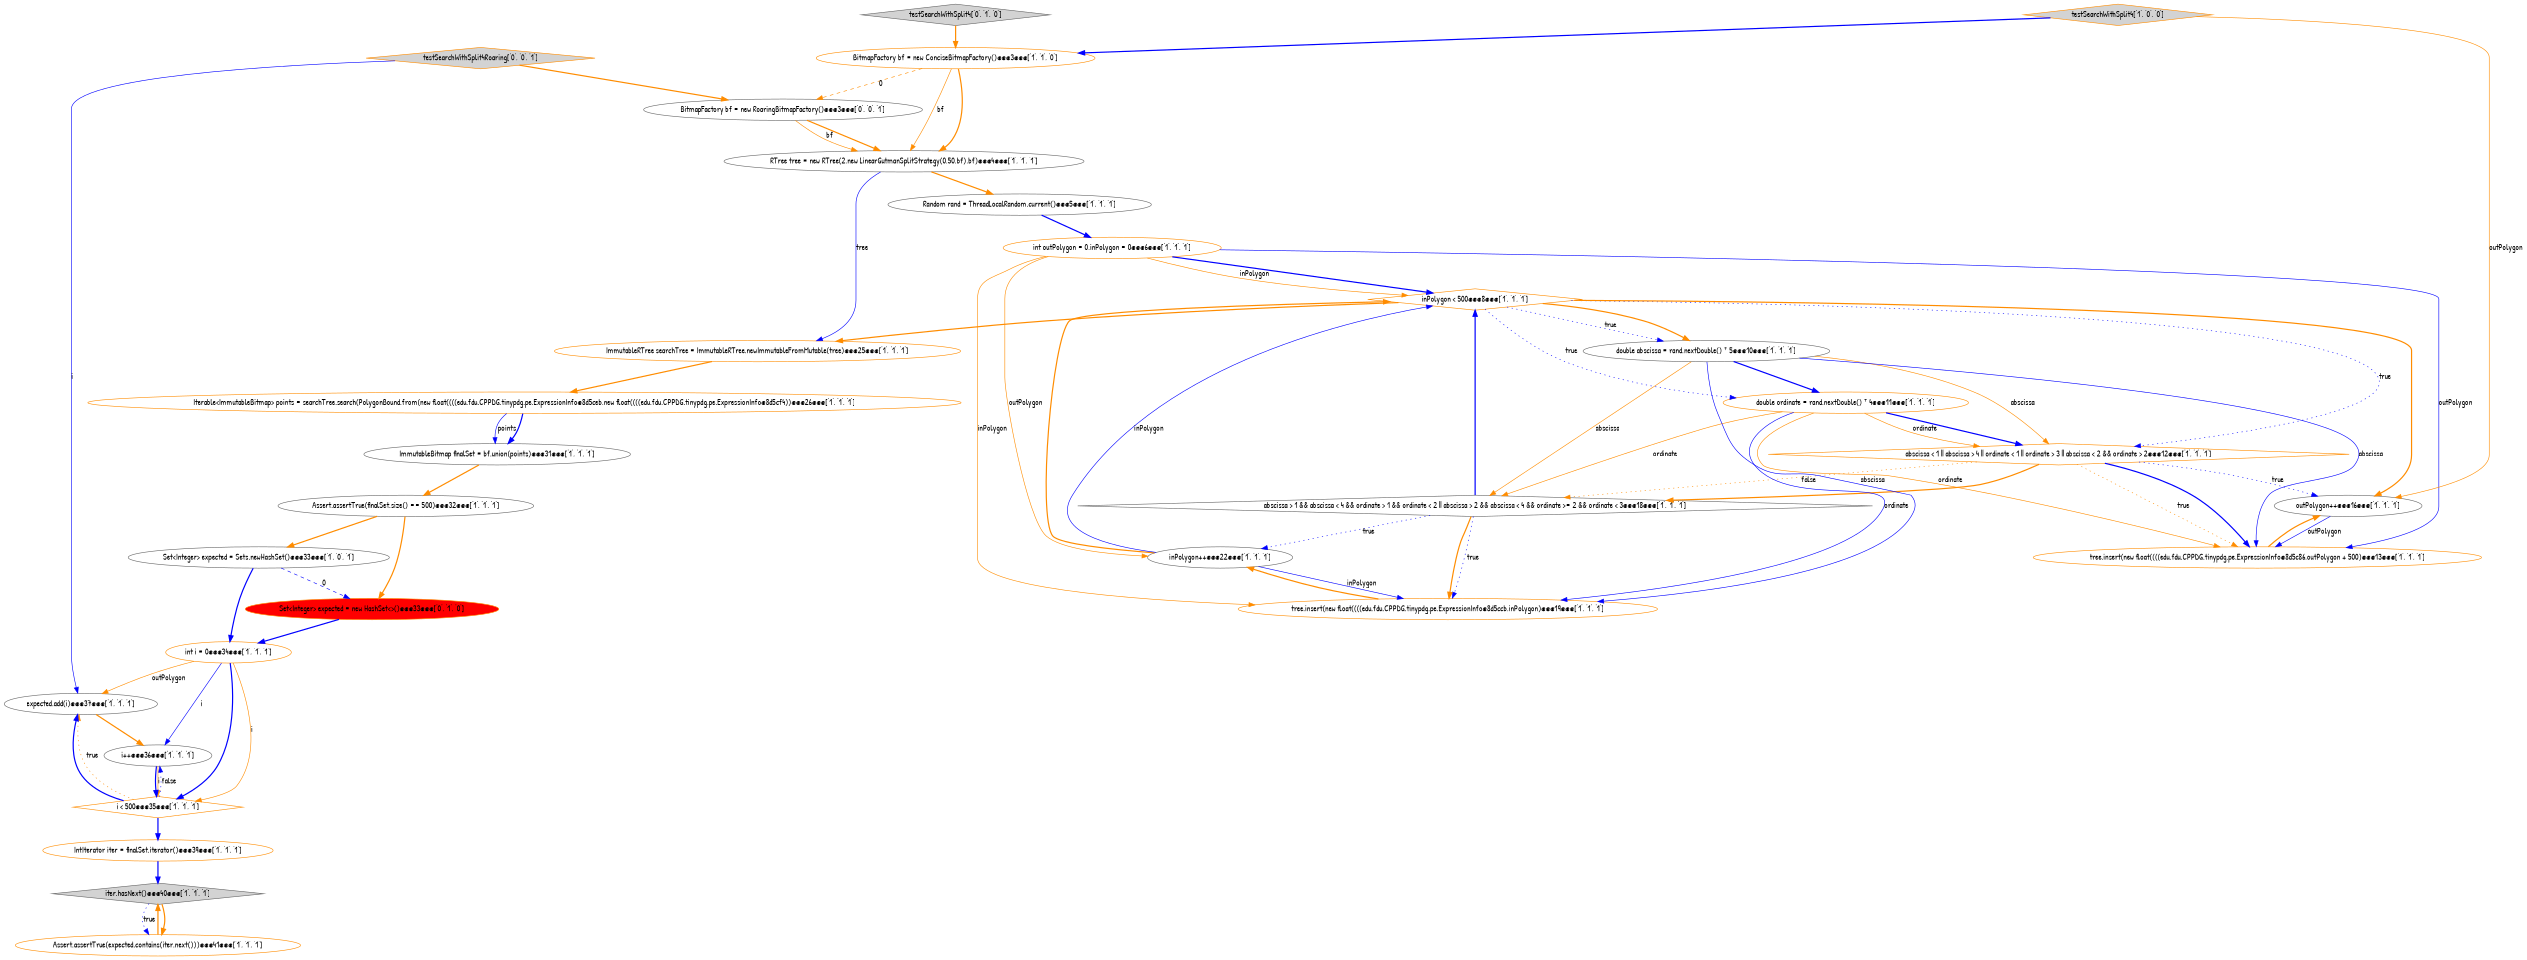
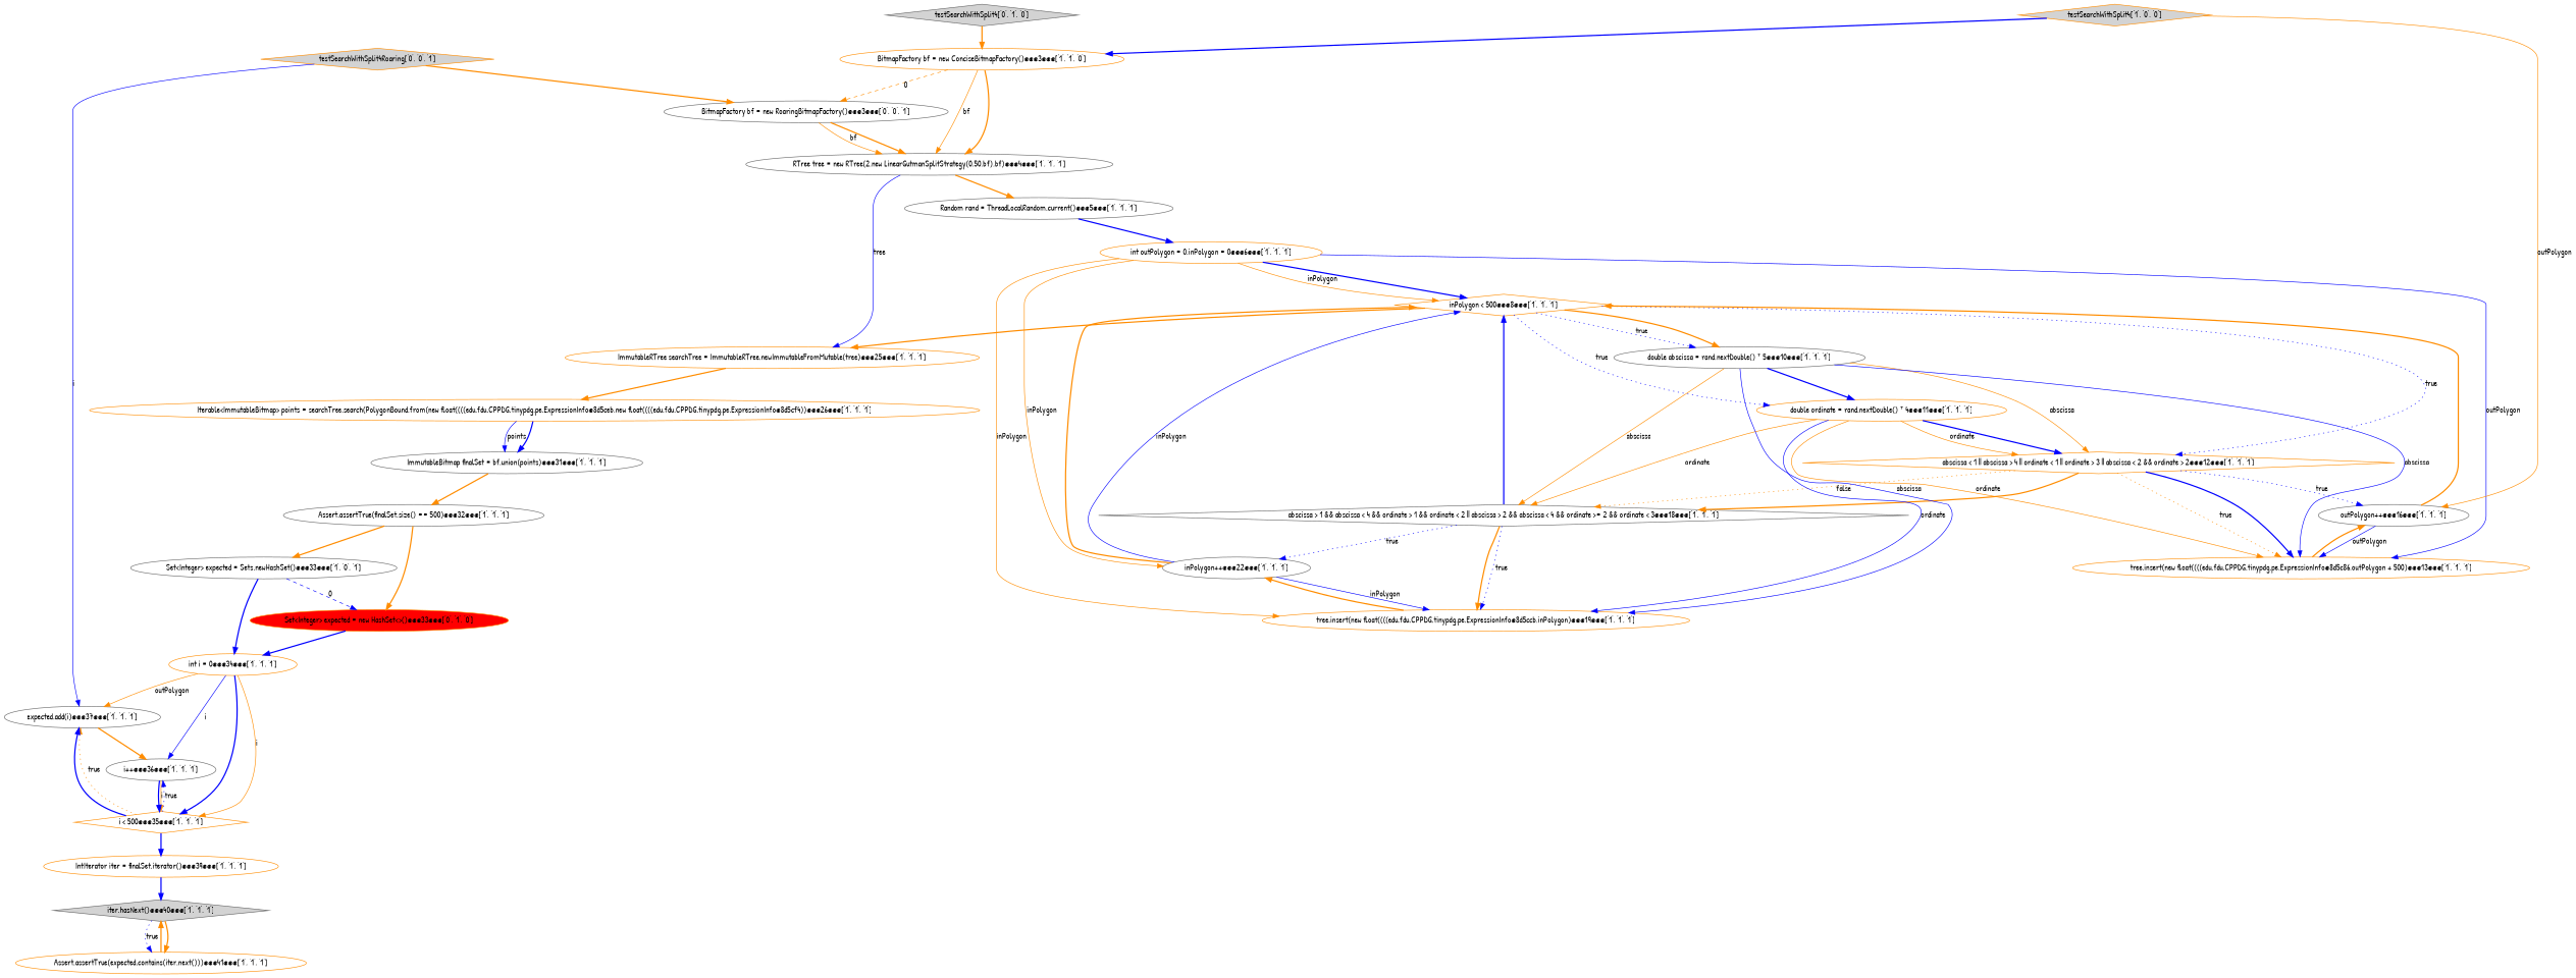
  digraph {
    fontname="Patrick Hand"
    node [color=darkorange fillcolor=white fontname="Patrick Hand" shape=ellipse style=filled]
    edge [color=darkorange fontname="Patrick Hand" style=bold]
    n1 [label="ImmutableRTree searchTree = ImmutableRTree.newImmutableFromMutable(tree)@@@25@@@['1', '1', '1']"]
    n2 [label="Iterable<ImmutableBitmap> points = searchTree.search(PolygonBound.from(new float((((edu.fdu.CPPDG.tinypdg.pe.ExpressionInfo@8d5ceb,new float((((edu.fdu.CPPDG.tinypdg.pe.ExpressionInfo@8d5cf4))@@@26@@@['1', '1', '1']"]
    n3 [color=gray40 label="ImmutableBitmap finalSet = bf.union(points)@@@31@@@['1', '1', '1']"]
    n4 [label="Assert.assertTrue(expected.contains(iter.next()))@@@41@@@['1', '1', '1']"]
    n5 [color=gray40 fillcolor=lightgray label="iter.hasNext()@@@40@@@['1', '1', '1']" shape=diamond]
    n6 [label="BitmapFactory bf = new ConciseBitmapFactory()@@@3@@@['1', '1', '0']"]
    n7 [color=gray40 label="RTree tree = new RTree(2,new LinearGutmanSplitStrategy(0,50,bf),bf)@@@4@@@['1', '1', '1']"]
    n8 [color=gray40 label="BitmapFactory bf = new RoaringBitmapFactory()@@@3@@@['0', '0', '1']"]
    n9 [color=gray40 label="Random rand = ThreadLocalRandom.current()@@@5@@@['1', '1', '1']"]
    n10 [label="int i = 0@@@34@@@['1', '1', '1']"]
    n11 [color=gray40 label="expected.add(i)@@@37@@@['1', '1', '1']"]
    n12 [label="i < 500@@@35@@@['1', '1', '1']" shape=diamond]
    n13 [color=gray40 label="i++@@@36@@@['1', '1', '1']"]
    n14 [label="IntIterator iter = finalSet.iterator()@@@39@@@['1', '1', '1']"]
    n15 [label="inPolygon < 500@@@8@@@['1', '1', '1']" shape=diamond]
    n16 [label="abscissa < 1 || abscissa > 4 || ordinate < 1 || ordinate > 3 || abscissa < 2 && ordinate > 2@@@12@@@['1', '1', '1']" shape=diamond]
    n17 [label="double ordinate = rand.nextDouble() * 4@@@11@@@['1', '1', '1']"]
    n18 [color=gray40 label="double abscissa = rand.nextDouble() * 5@@@10@@@['1', '1', '1']"]
    n19 [color=gray40 label="outPolygon++@@@16@@@['1', '1', '1']"]
    n20 [label="tree.insert(new float((((edu.fdu.CPPDG.tinypdg.pe.ExpressionInfo@8d5c86,outPolygon + 500)@@@13@@@['1', '1', '1']"]
    n21 [color=gray40 label="abscissa > 1 && abscissa < 4 && ordinate > 1 && ordinate < 2 || abscissa > 2 && abscissa < 4 && ordinate >= 2 && ordinate < 3@@@18@@@['1', '1', '1']" shape=diamond]
    n22 [label="tree.insert(new float((((edu.fdu.CPPDG.tinypdg.pe.ExpressionInfo@8d5ccb,inPolygon)@@@19@@@['1', '1', '1']"]
    n23 [label="int outPolygon = 0,inPolygon = 0@@@6@@@['1', '1', '1']"]
    n24 [color=gray40 label="Assert.assertTrue(finalSet.size() == 500)@@@32@@@['1', '1', '1']"]
    n25 [color=gray40 label="Set<Integer> expected = Sets.newHashSet()@@@33@@@['1', '0', '1']"]
    n26 [fillcolor=red label="Set<Integer> expected = new HashSet<>()@@@33@@@['0', '1', '0']"]
    n27 [color=gray40 label="inPolygon++@@@22@@@['1', '1', '1']"]
    n28 [fillcolor=lightgray label="testSearchWithSplit4Roaring['0', '0', '1']" shape=diamond]
    n29 [fillcolor=lightgray label="testSearchWithSplit4['1', '0', '0']" shape=diamond]
    n30 [color=gray40 fillcolor=lightgray label="testSearchWithSplit4['0', '1', '0']" shape=diamond]
    n1 -> n2
    n2 -> n3 [color=blue label=points style=solid]
    n2 -> n3 [color=blue]
    n3 -> n24
    n4 -> n5
    n5 -> n4
    n5 -> n4 [color=blue label=true style=dotted]
    n6 -> n7
    n6 -> n7 [label=bf style=solid]
    n6 -> n8 [label=0 style=dashed]
    n7 -> n1 [color=blue label=tree style=solid]
    n7 -> n9
    n8 -> n7
    n8 -> n7 [label=bf style=solid]
    n9 -> n23 [color=blue]
    n10 -> n11 [label=outPolygon style=solid]
    n10 -> n12 [label=i style=solid]
    n10 -> n12 [color=blue]
    n10 -> n13 [color=blue label=i style=solid]
    n11 -> n13
    n12 -> n11 [label=true style=dotted]
    n12 -> n11 [color=blue]
-   n12 -> n13 [color=blue label=false style=dotted]
+   n12 -> n13 [color=blue label=true style=dotted]
    n12 -> n14 [color=blue]
    n13 -> n12 [label=i style=solid]
    n13 -> n12 [color=blue]
    n14 -> n5 [color=blue]
    n15 -> n1
    n15 -> n16 [color=blue label=true style=dotted]
    n15 -> n17 [color=blue label=true style=dotted]
    n15 -> n18
    n15 -> n18 [color=blue label=true style=dotted]
    n16 -> n19 [color=blue label=true style=dotted]
    n16 -> n20 [label=true style=dotted]
    n16 -> n20 [color=blue]
    n16 -> n21 [label=false style=dotted]
    n16 -> n21
    n17 -> n16 [color=blue]
    n17 -> n16 [label=ordinate style=solid]
    n17 -> n20 [label=ordinate style=solid]
    n17 -> n21 [label=ordinate style=solid]
    n17 -> n22 [color=blue label=ordinate style=solid]
    n18 -> n16 [label=abscissa style=solid]
    n18 -> n17 [color=blue]
    n18 -> n20 [color=blue label=abscissa style=solid]
    n18 -> n21 [label=abscissa style=solid]
    n18 -> n22 [color=blue label=abscissa style=solid]
-   n15 -> n19
+   n19 -> n15
    n19 -> n20 [color=blue label=outPolygon style=solid]
    n20 -> n19
    n21 -> n15 [color=blue]
    n21 -> n22 [color=blue label=true style=dotted]
    n21 -> n22
    n21 -> n27 [color=blue label=true style=dotted]
    n22 -> n27
    n23 -> n15 [color=blue]
    n23 -> n15 [label=inPolygon style=solid]
    n23 -> n20 [color=blue label=outPolygon style=solid]
    n23 -> n22 [label=inPolygon style=solid]
-   n23 -> n27 [label=outPolygon style=solid]
+   n23 -> n27 [label=inPolygon style=solid]
    n24 -> n25
    n24 -> n26
    n25 -> n10 [color=blue]
    n25 -> n26 [color=blue label=0 style=dashed]
    n26 -> n10 [color=blue]
    n27 -> n15
    n27 -> n15 [color=blue label=inPolygon style=solid]
    n27 -> n22 [color=blue label=inPolygon style=solid]
    n28 -> n8
    n28 -> n11 [color=blue label=i style=solid]
    n29 -> n6 [color=blue]
    n29 -> n19 [label=outPolygon style=solid]
    n30 -> n6
  }
